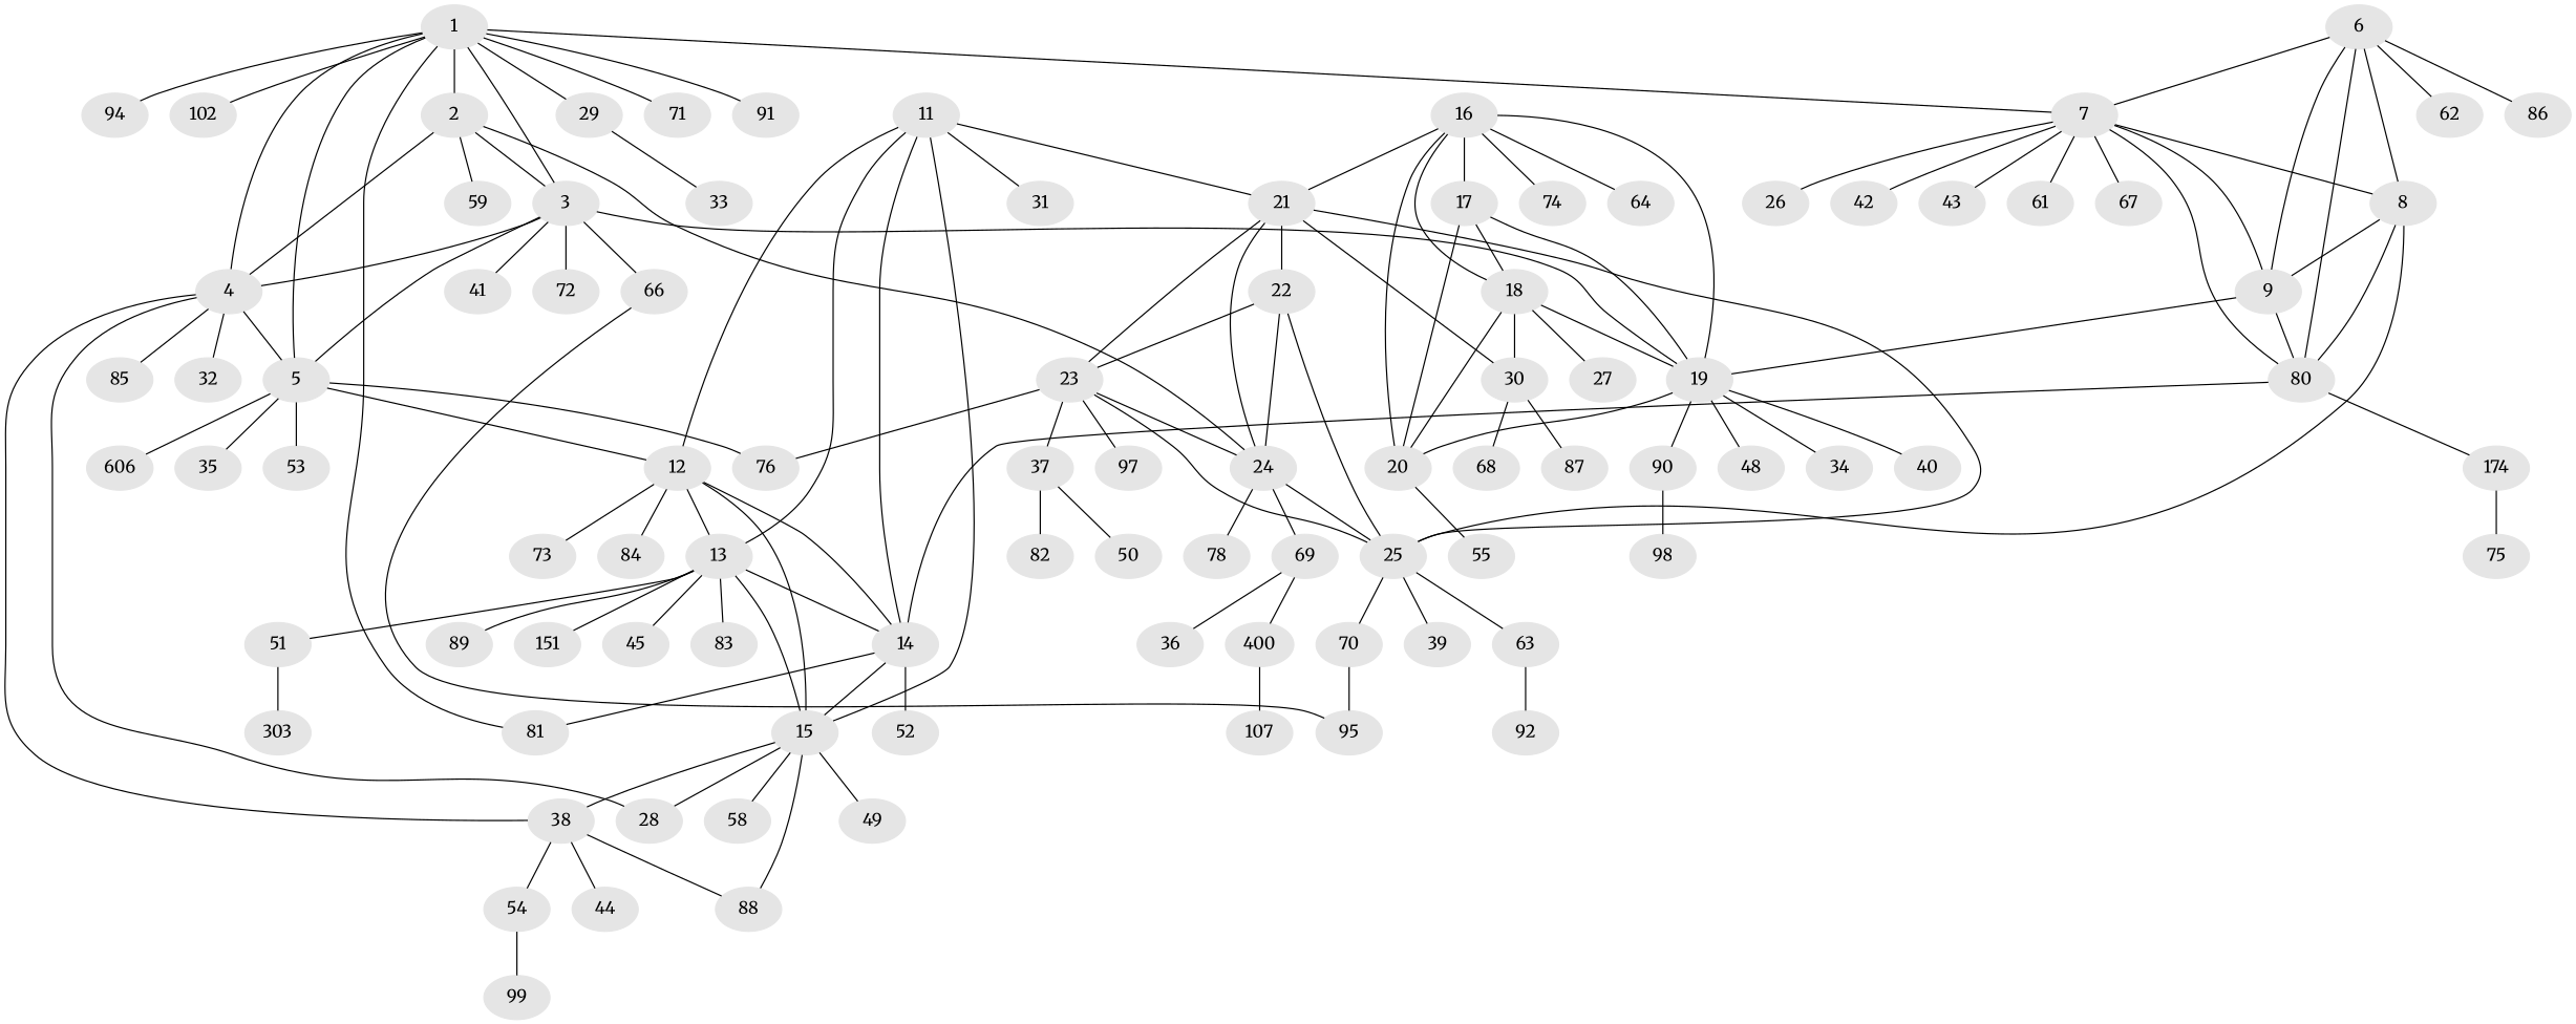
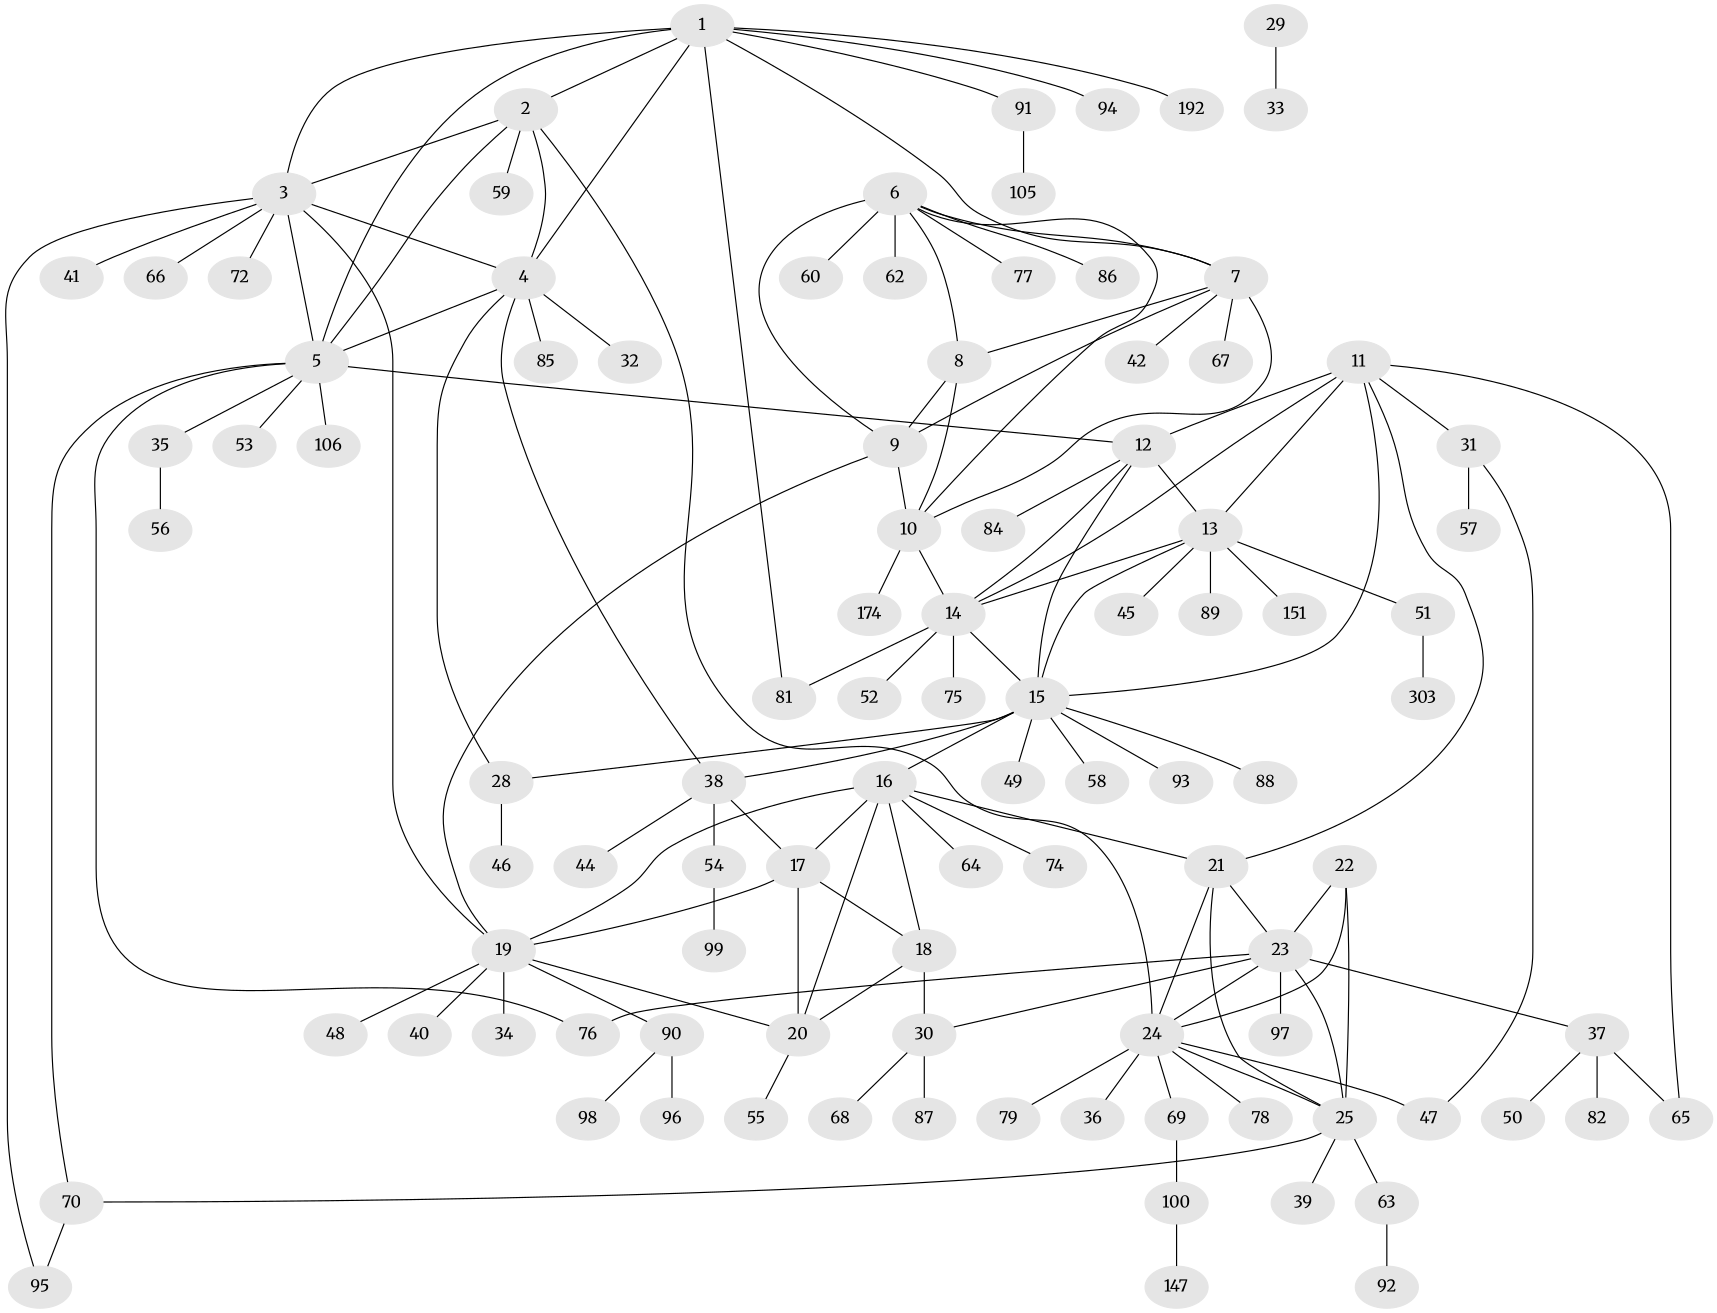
  graph {
    fontname=Merriweather
    node [color=gray90 fontname=Merriweather style=filled]
    edge [fontname=Merriweather]
    1
    2
    3
    4
    5
    7
    29
-   71
    81
    91
    94
-   102
+   102 [label=192]
    24
    59
    19
    41
    66
    72
    95
    28
    32
    38
    85
    12
    35
    53
    70
    76
-   106 [label=606]
+   106
    8
    9
-   10 [label=80]
-   26
+   10
    42
-   43
-   61
    67
    33
+   105
    25
    36
+   47
    69
    78
+   79
    20
    34
    40
    48
    90
+   46
    88
    44
    54
    14
    13
    15
-   73
    84
+   56
    6
+   60
    62
+   77
    86
    n66 [label=174]
    39
    63
    52
    75
    11
    21
    31
+   65
    45
    51
-   83
    89
    n79 [label=151]
    16
    49
    58
+   93
    30
    22
    23
+   57
    n88 [label=303]
    17
    18
    64
    74
-   27
    55
    68
    87
+   96
    98
    37
    97
    50
    82
-   100 [label=400]
+   100
    92
    99
-   107
+   107 [label=147]
    1 -- 2
    1 -- 3
    1 -- 4
    1 -- 5
    1 -- 7
-   1 -- 29
-   1 -- 71
    1 -- 81
    1 -- 91
    1 -- 94
    1 -- 102
    2 -- 3
    2 -- 4
+   2 -- 5
    2 -- 24
    2 -- 59
    3 -- 4
    3 -- 5
    3 -- 19
    3 -- 41
    3 -- 66
    3 -- 72
-   66 -- 95
+   3 -- 95
    4 -- 5
    4 -- 28
    4 -- 32
    4 -- 38
    4 -- 85
    5 -- 12
    5 -- 35
    5 -- 53
+   5 -- 70
    5 -- 76
    5 -- 106
    7 -- 8
    7 -- 9
    7 -- 10
-   7 -- 26
    7 -- 42
-   7 -- 43
-   7 -- 61
    7 -- 67
    29 -- 33
+   91 -- 105
    24 -- 25
-   69 -- 36
+   24 -- 36
+   24 -- 47
    24 -- 69
    24 -- 78
+   24 -- 79
    19 -- 20
    19 -- 34
    19 -- 40
    19 -- 48
    19 -- 90
-   38 -- 88
+   28 -- 46
+   38 -- 17
    38 -- 44
    38 -- 54
    12 -- 14
    12 -- 13
    12 -- 15
-   12 -- 73
    12 -- 84
+   35 -- 56
    70 -- 95
    8 -- 9
    8 -- 10
-   8 -- 25
    9 -- 19
    9 -- 10
    10 -- 14
    10 -- n66
    25 -- 70
    25 -- 39
    25 -- 63
    69 -- 100
    20 -- 55
+   90 -- 96
    90 -- 98
    54 -- 99
    14 -- 81
    14 -- 15
    14 -- 52
-   n66 -- 75
+   14 -- 75
    13 -- 14
    13 -- 15
    13 -- 45
    13 -- 51
-   13 -- 83
    13 -- 89
    13 -- n79
    15 -- 28
    15 -- 38
    15 -- 88
+   15 -- 16
    15 -- 49
    15 -- 58
+   15 -- 93
    6 -- 7
    6 -- 8
    6 -- 9
    6 -- 10
+   6 -- 60
    6 -- 62
+   6 -- 77
    6 -- 86
    63 -- 92
    11 -- 12
    11 -- 14
    11 -- 13
    11 -- 15
    11 -- 21
    11 -- 31
+   11 -- 65
    21 -- 24
    21 -- 25
-   21 -- 30
-   21 -- 22
+   23 -- 30
    21 -- 23
+   31 -- 47
+   31 -- 57
    51 -- n88
    16 -- 19
    16 -- 20
    16 -- 21
    16 -- 17
    16 -- 18
    16 -- 64
    16 -- 74
    30 -- 68
    30 -- 87
    22 -- 24
    22 -- 25
    22 -- 23
    23 -- 24
    23 -- 76
    23 -- 25
    23 -- 37
    23 -- 97
    17 -- 19
    17 -- 20
    17 -- 18
-   18 -- 19
    18 -- 20
    18 -- 30
-   18 -- 27
+   37 -- 65
    37 -- 50
    37 -- 82
    100 -- 107
  }
